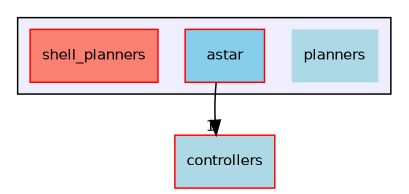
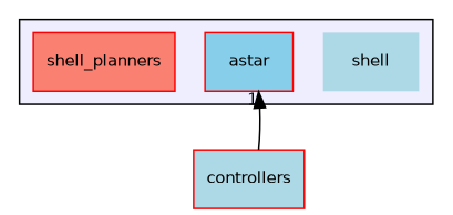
  digraph {
    compound=true
    node [fontname=Helvetica fontsize=10 shape=box style=filled fillcolor=lightblue color=red]
-   n1 [label=planners shape=plaintext]
+   n1 [label=shell shape=plaintext]
    n2 [fillcolor=skyblue label=astar]
    n3 [fillcolor=salmon label=shell_planners]
    n4 [label=controllers]
    subgraph cluster_1 {
      bgcolor="#eeeeff"
      pencolor=black
      n1
      n2
      n3
    }
-   n2 -> n4 [headlabel=1 labeldistance=1.5 labelfontname=Helvetica labelfontsize=10]
+   n4 -> n2 [headlabel=1 labeldistance=1.5 labelfontname=Helvetica labelfontsize=10]
  }
